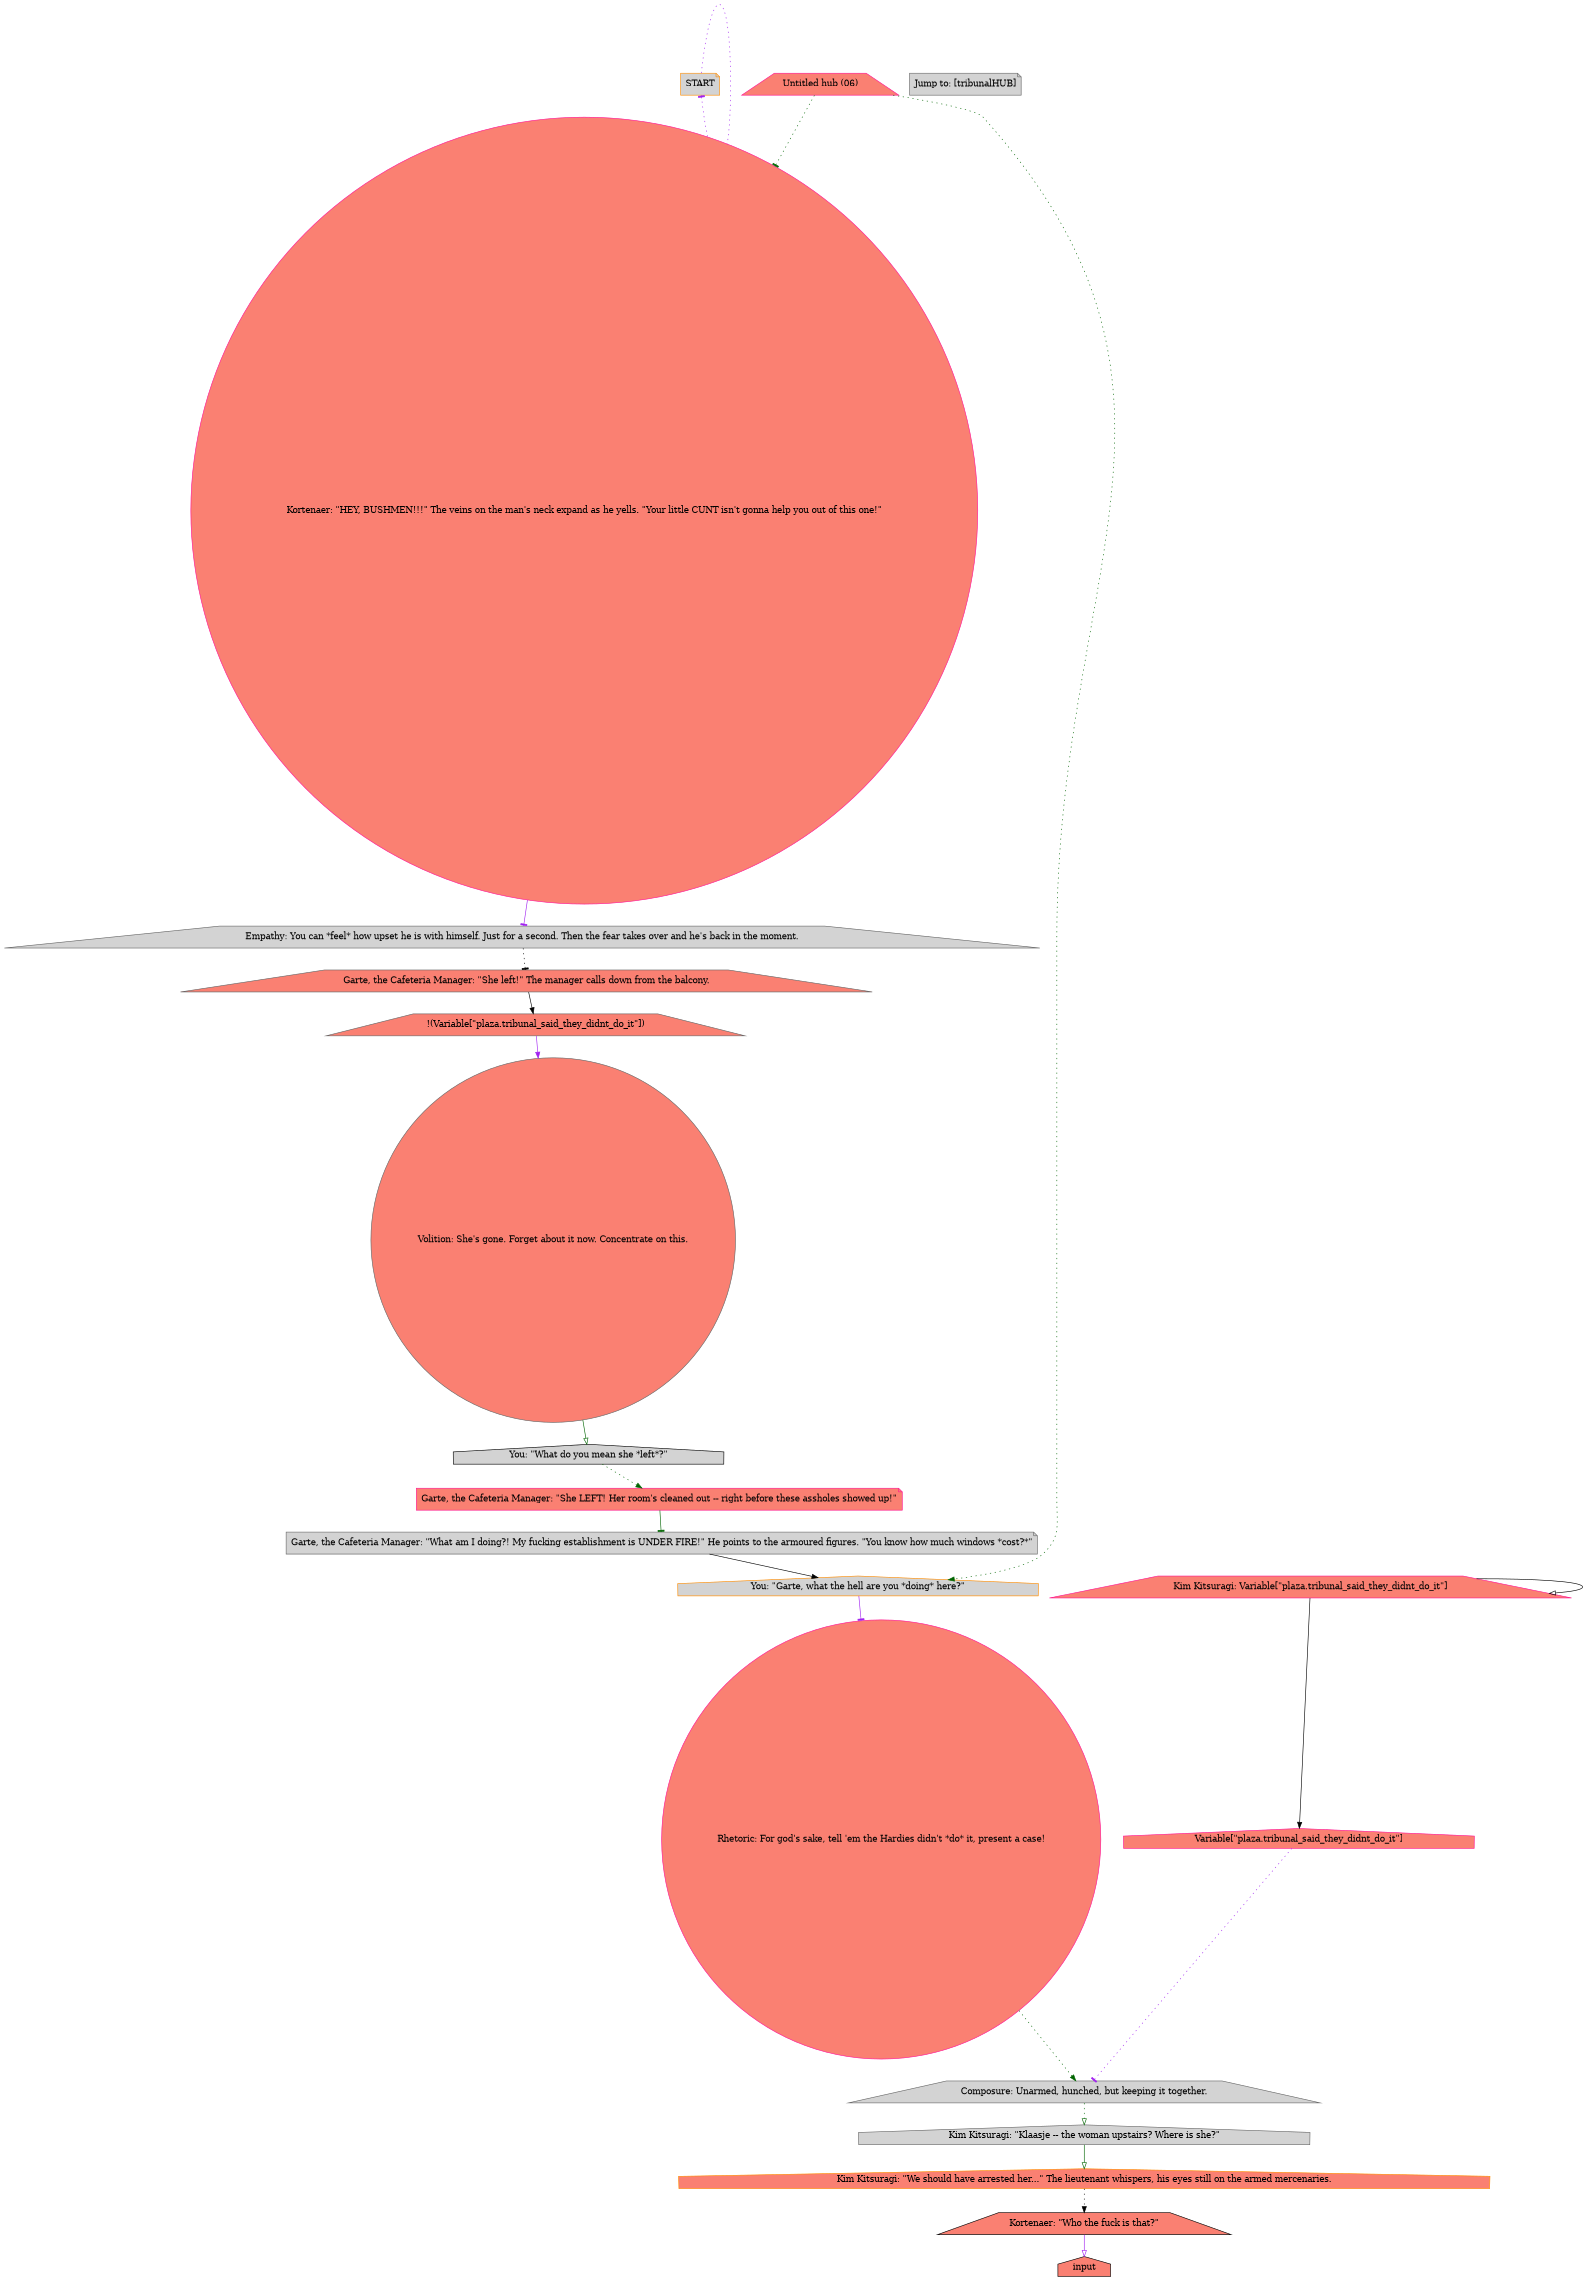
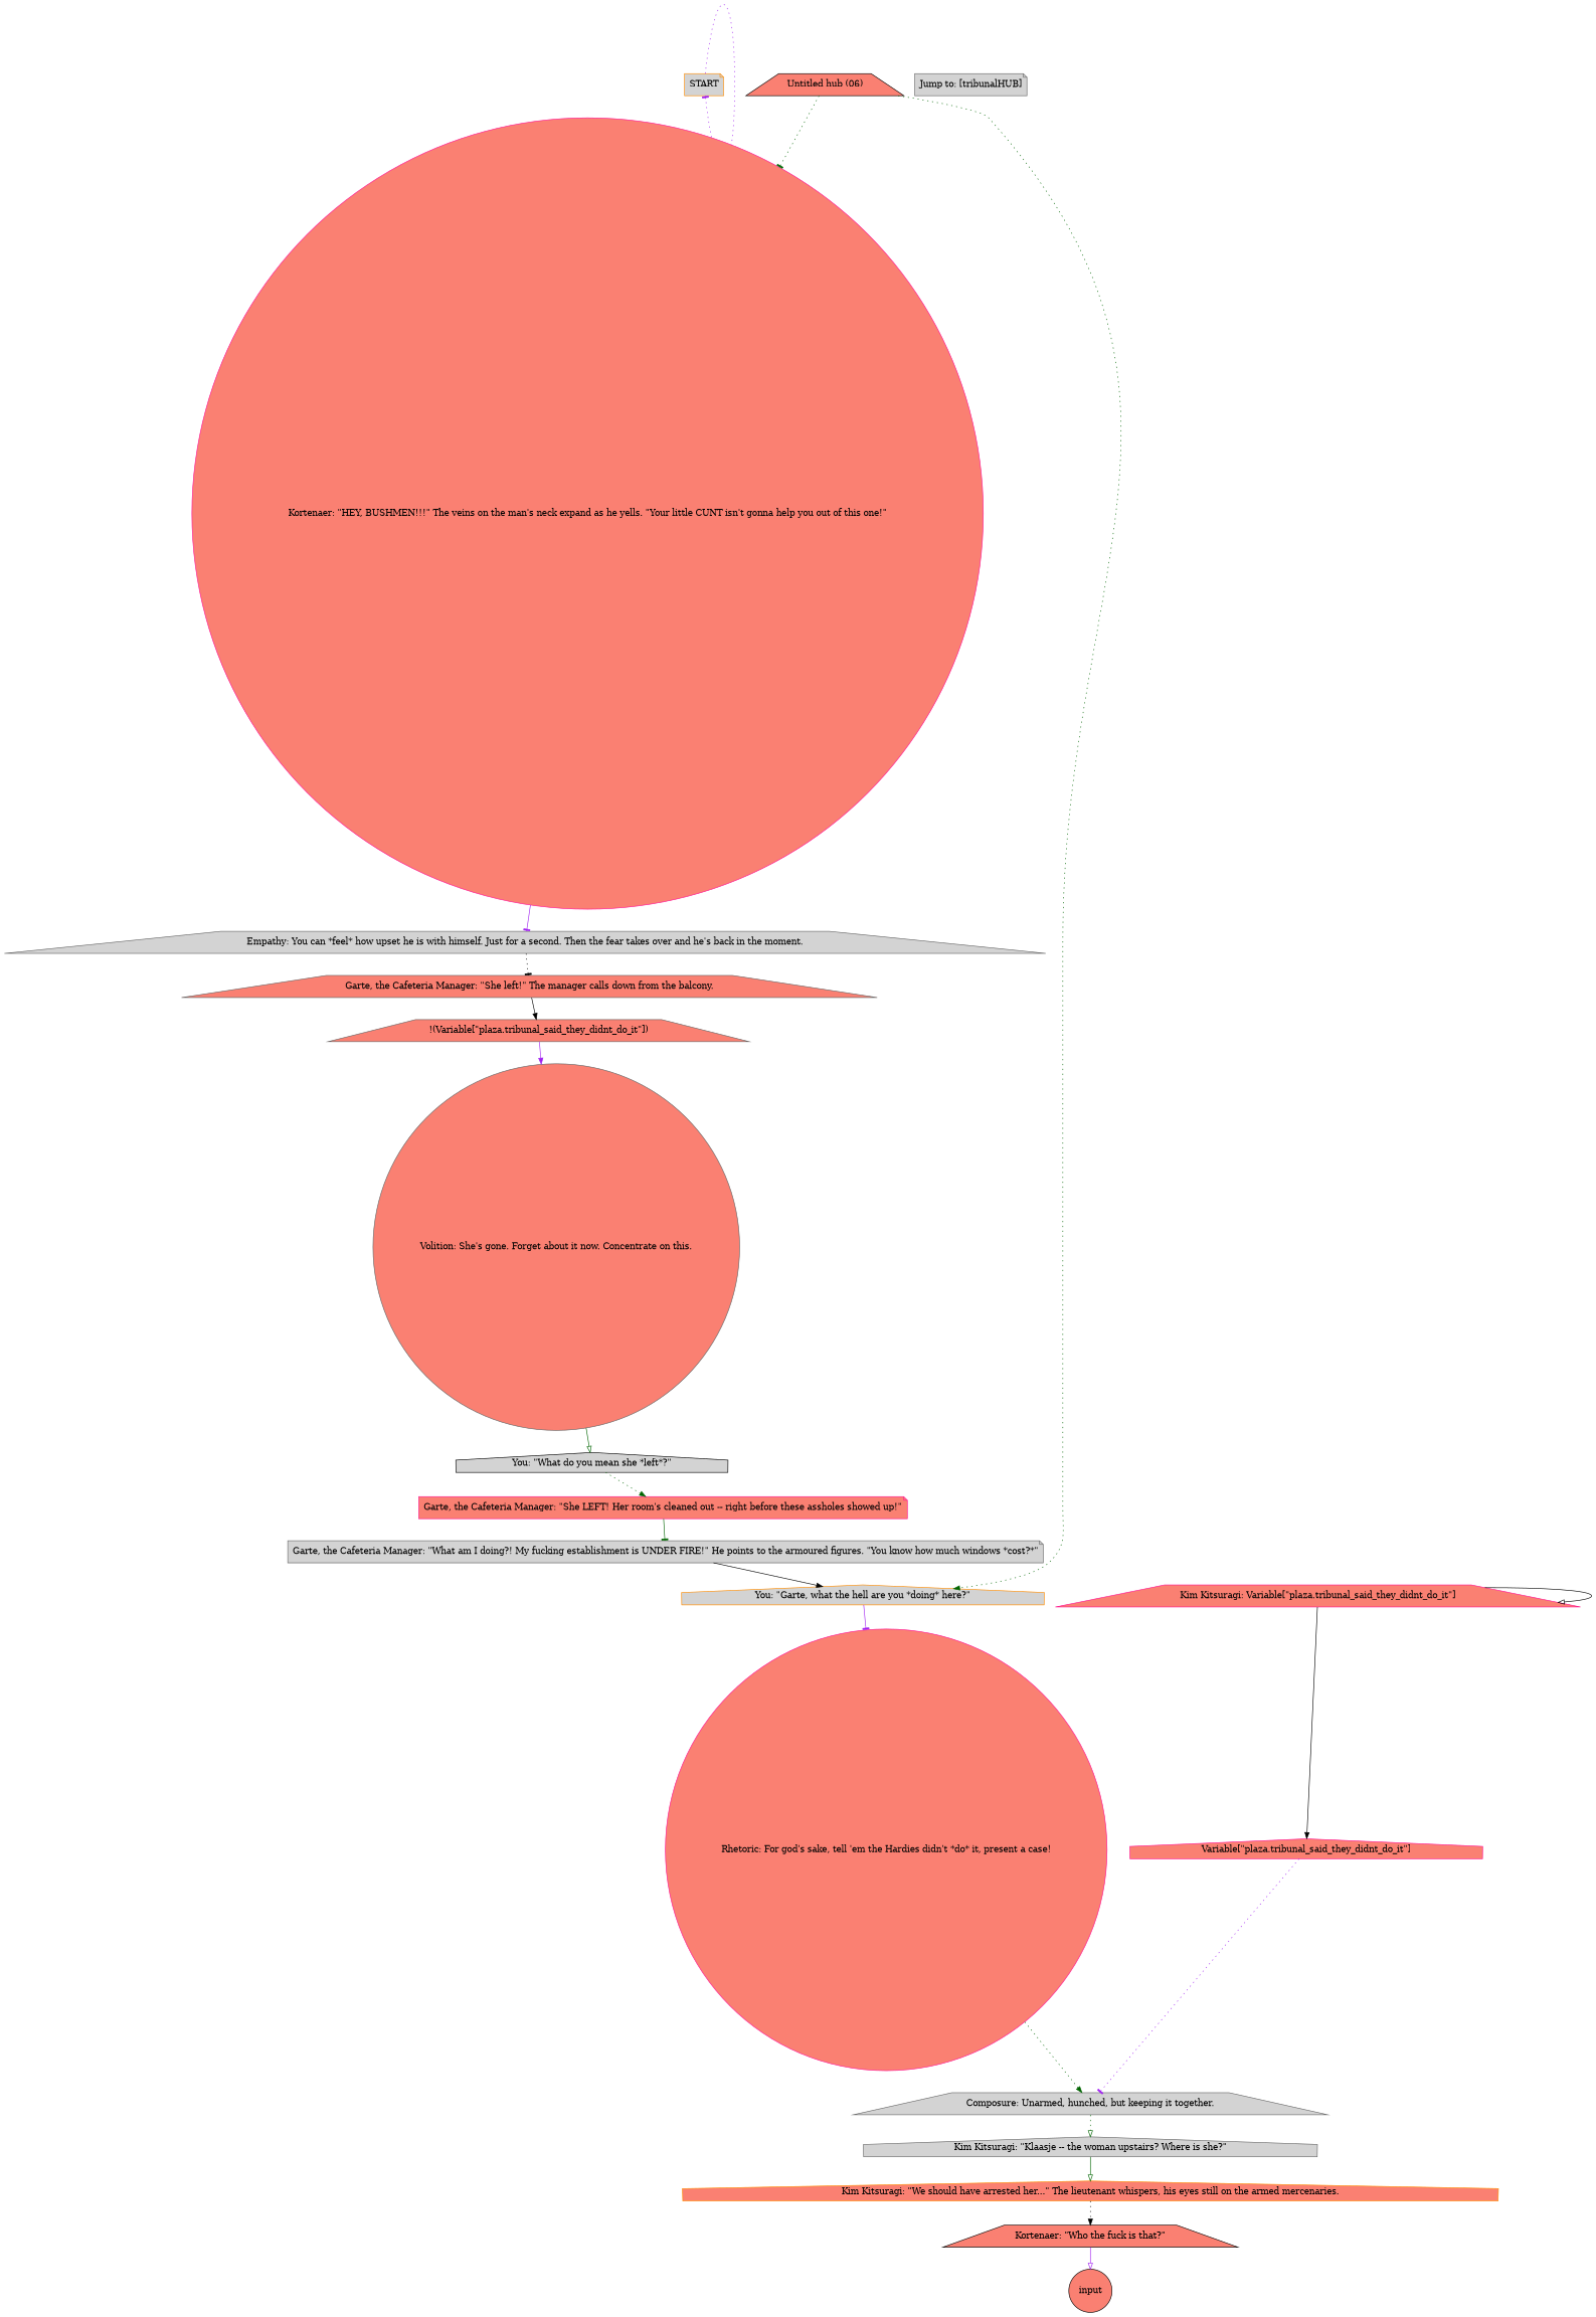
  digraph {
    node [color=gray40 fillcolor=salmon shape=trapezium style=filled]
    edge [arrowhead=normal color=darkgreen style=solid]
    n1 [color=darkorange fillcolor=lightgrey label=START shape=note]
-   n2 [color=black label=input shape=house]
+   n2 [color=black label=input shape=circle]
    n3 [fillcolor=lightgrey label="Kim Kitsuragi: \"Klaasje -- the woman upstairs? Where is she?\"" shape=house]
    n4 [color=darkorange label="Kim Kitsuragi: \"We should have arrested her...\" The lieutenant whispers, his eyes still on the armed mercenaries." shape=house]
    n5 [color=black label="Kortenaer: \"Who the fuck is that?\""]
-   n6 [color=deeppink label="Untitled hub (06)"]
+   n6 [color=black label="Untitled hub (06)"]
    n7 [color=deeppink label="Kortenaer: \"HEY, BUSHMEN!!!\" The veins on the man's neck expand as he yells. \"Your little CUNT isn't gonna help you out of this one!\"" shape=circle]
    n8 [color=darkorange fillcolor=lightgrey label="You: \"Garte, what the hell are you *doing* here?\"" shape=house]
    n9 [fillcolor=lightgrey label="Empathy: You can *feel* how upset he is with himself. Just for a second. Then the fear takes over and he's back in the moment."]
    n10 [color=deeppink label="Rhetoric: For god's sake, tell 'em the Hardies didn't *do* it, present a case!" shape=circle]
    n11 [label="Garte, the Cafeteria Manager: \"She left!\" The manager calls down from the balcony."]
    n12 [label="!(Variable[\"plaza.tribunal_said_they_didnt_do_it\"])"]
    n13 [label="Volition: She's gone. Forget about it now. Concentrate on this." shape=circle]
    n14 [color=black fillcolor=lightgrey label="You: \"What do you mean she *left*?\"" shape=house]
    n15 [color=deeppink label="Garte, the Cafeteria Manager: \"She LEFT! Her room's cleaned out -- right before these assholes showed up!\"" shape=note]
    n16 [fillcolor=lightgrey label="Composure: Unarmed, hunched, but keeping it together."]
    n17 [fillcolor=lightgrey label="Garte, the Cafeteria Manager: \"What am I doing?! My fucking establishment is UNDER FIRE!\" He points to the armoured figures. \"You know how much windows *cost?*\"" shape=note]
    n18 [color=deeppink label="Kim Kitsuragi: Variable[\"plaza.tribunal_said_they_didnt_do_it\"]"]
    n19 [color=deeppink label="Variable[\"plaza.tribunal_said_they_didnt_do_it\"]" shape=house]
    n20 [fillcolor=lightgrey label="Jump to: [tribunalHUB]" shape=note]
    n1 -> n1 [arrowhead=tee color=purple style=dotted]
    n3 -> n4 [arrowhead=onormal]
    n4 -> n5 [color=black style=dotted]
    n5 -> n2 [arrowhead=onormal color=purple]
    n6 -> n7 [arrowhead=tee style=dotted]
    n6 -> n8 [style=dotted]
    n7 -> n9 [arrowhead=tee color=purple]
    n8 -> n10 [arrowhead=tee color=purple]
    n9 -> n11 [arrowhead=tee color=black style=dotted]
    n10 -> n16 [style=dotted]
    n11 -> n12 [color=black]
    n12 -> n13 [color=purple]
    n13 -> n14 [arrowhead=onormal]
    n14 -> n15 [style=dotted]
    n15 -> n17 [arrowhead=tee]
    n16 -> n3 [arrowhead=onormal style=dotted]
    n17 -> n8 [color=black]
    n18 -> n18 [arrowhead=onormal color=black]
    n18 -> n19 [color=black]
    n19 -> n16 [arrowhead=tee color=purple style=dotted]
  }
